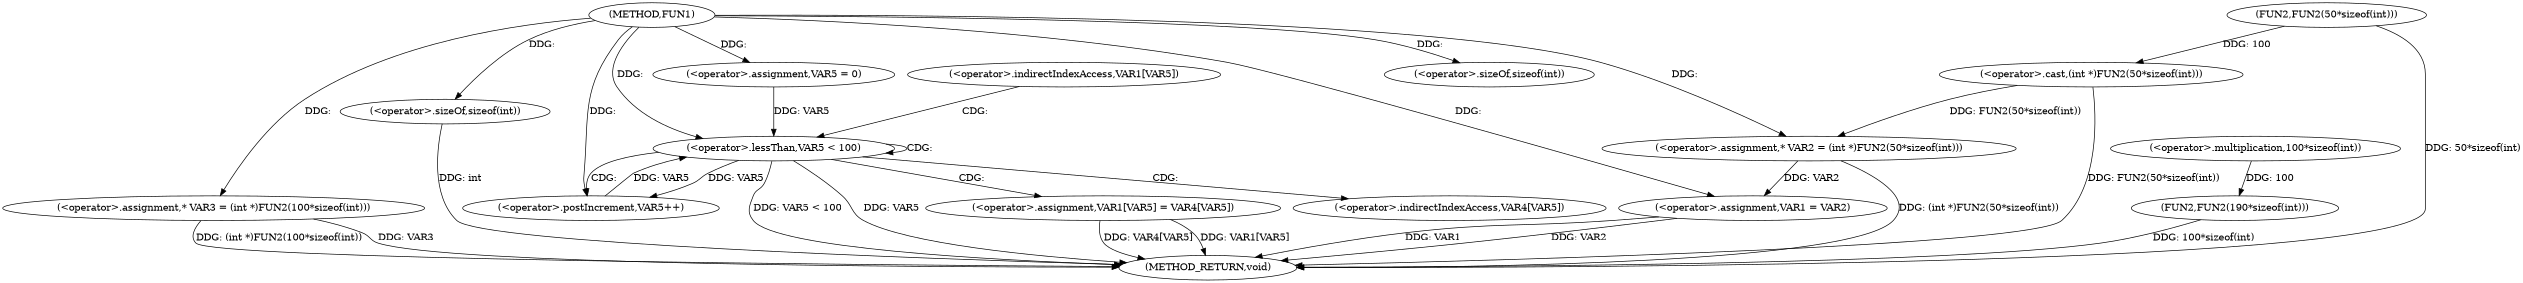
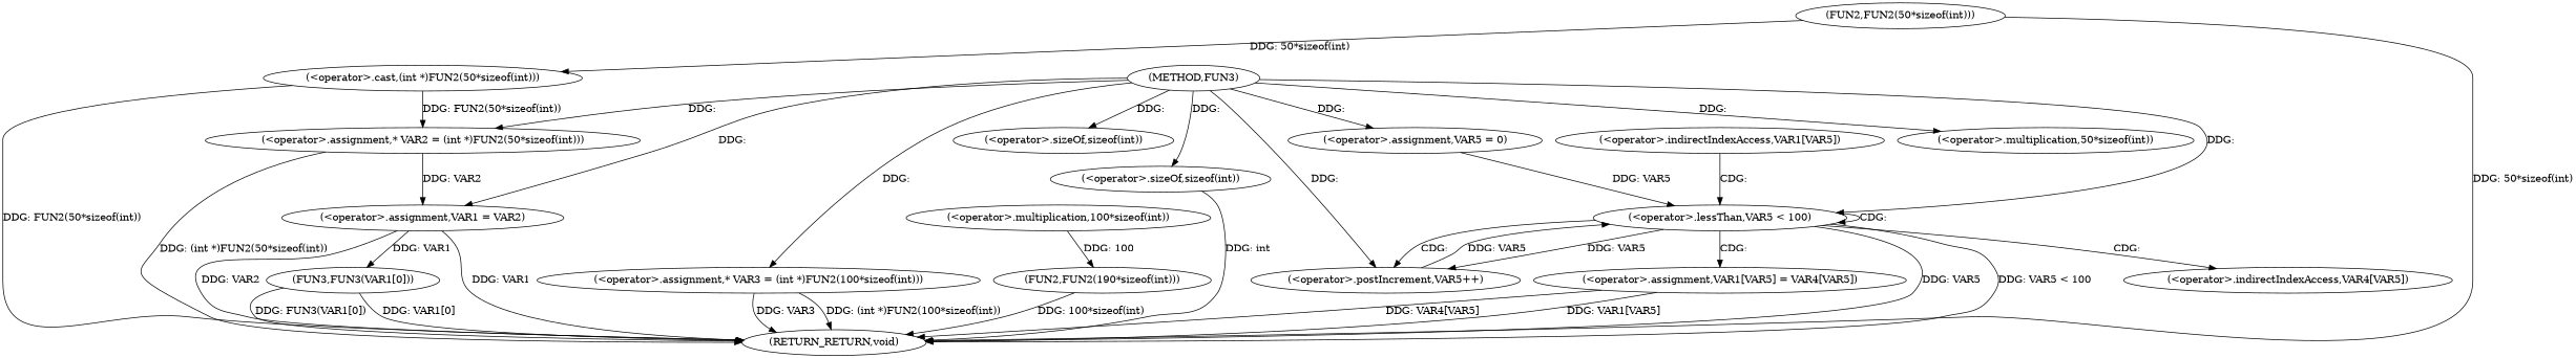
  digraph {
-   n1 [label="(METHOD,FUN1)"]
+   n1 [label="(METHOD,FUN3)"]
    n2 [label="(<operator>.assignment,* VAR2 = (int *)FUN2(50*sizeof(int)))"]
+   n3 [label="(<operator>.multiplication,50*sizeof(int))"]
    n4 [label="(<operator>.sizeOf,sizeof(int))"]
    n5 [label="(<operator>.assignment,* VAR3 = (int *)FUN2(100*sizeof(int)))"]
    n6 [label="(<operator>.sizeOf,sizeof(int))"]
    n7 [label="(<operator>.assignment,VAR1 = VAR2)"]
    n8 [label="(<operator>.assignment,VAR5 = 0)"]
    n9 [label="(<operator>.lessThan,VAR5 < 100)"]
    n10 [label="(<operator>.postIncrement,VAR5++)"]
-   n11 [label="(METHOD_RETURN,void)"]
+   n11 [label="(RETURN_RETURN,void)"]
    n12 [label="(<operator>.multiplication,100*sizeof(int))"]
    n13 [label="(FUN2,FUN2(190*sizeof(int)))"]
+   n14 [label="(FUN3,FUN3(VAR1[0]))"]
    n15 [label="(<operator>.assignment,VAR1[VAR5] = VAR4[VAR5])"]
    n16 [label="(<operator>.indirectIndexAccess,VAR4[VAR5])"]
    n17 [label="(<operator>.cast,(int *)FUN2(50*sizeof(int)))"]
    n18 [label="(FUN2,FUN2(50*sizeof(int)))"]
    n19 [label="(<operator>.indirectIndexAccess,VAR1[VAR5])"]
    n1 -> n2 [label="DDG: "]
+   n1 -> n3 [label="DDG: "]
    n1 -> n4 [label="DDG: "]
    n1 -> n5 [label="DDG: "]
    n1 -> n6 [label="DDG: "]
    n1 -> n7 [label="DDG: "]
    n1 -> n8 [label="DDG: "]
    n1 -> n9 [label="DDG: "]
    n1 -> n10 [label="DDG: "]
    n2 -> n7 [label="DDG: VAR2"]
    n2 -> n11 [label="DDG: (int *)FUN2(50*sizeof(int))"]
    n5 -> n11 [label="DDG: (int *)FUN2(100*sizeof(int))"]
    n5 -> n11 [label="DDG: VAR3"]
    n6 -> n11 [label="DDG: int"]
    n7 -> n11 [label="DDG: VAR2"]
    n7 -> n11 [label="DDG: VAR1"]
+   n7 -> n14 [label="DDG: VAR1"]
    n8 -> n9 [label="DDG: VAR5"]
    n9 -> n9 [label="CDG: "]
    n9 -> n10 [label="DDG: VAR5"]
    n9 -> n10 [label="CDG: "]
    n9 -> n11 [label="DDG: VAR5 < 100"]
    n9 -> n11 [label="DDG: VAR5"]
    n9 -> n15 [label="CDG: "]
    n9 -> n16 [label="CDG: "]
    n10 -> n9 [label="DDG: VAR5"]
    n12 -> n13 [label="DDG: 100"]
    n13 -> n11 [label="DDG: 100*sizeof(int)"]
+   n14 -> n11 [label="DDG: FUN3(VAR1[0])"]
+   n14 -> n11 [label="DDG: VAR1[0]"]
    n15 -> n11 [label="DDG: VAR4[VAR5]"]
    n15 -> n11 [label="DDG: VAR1[VAR5]"]
    n17 -> n2 [label="DDG: FUN2(50*sizeof(int))"]
    n17 -> n11 [label="DDG: FUN2(50*sizeof(int))"]
    n18 -> n11 [label="DDG: 50*sizeof(int)"]
-   n18 -> n17 [label="DDG: 100"]
+   n18 -> n17 [label="DDG: 50*sizeof(int)"]
    n19 -> n9 [label="CDG: "]
  }
